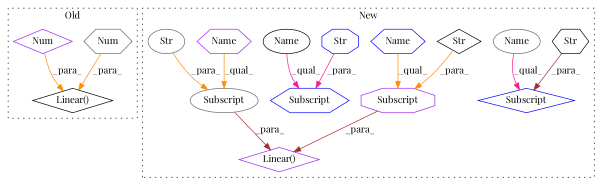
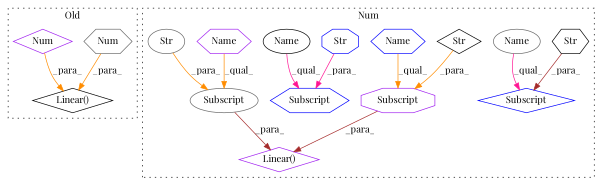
  digraph {
    fontname="Playfair Display"
    node [a=63 l="19,0" shape=diamond color=black fontname="Playfair Display"]
    edge [color=darkorange fontname="Playfair Display"]
    n1 [a=75 l="10,1" label="Linear()" s="943,960"]
    n2 [a=76 l=3 label=Num s=953 shape=hexagon color=gray40]
    n3 [a=76 l=2 label=Num s=958 color=purple]
    n4 [label=Subscript s="1065,0" color=blue]
    n5 [label=Subscript s="1011,0" shape=octagon color=purple]
    n6 [a=66 l=11 label=Str s=1018]
    n7 [a=66 l=11 label=Str s=1072 shape=hexagon]
    n8 [label=Subscript s="1140,0" shape=hexagon color=blue]
    n9 [a=66 l=11 label=Str s=1147 shape=octagon color=blue]
    n10 [label=Subscript s="990,0" shape=ellipse color=gray40]
    n11 [a=66 l=11 label=Str s=997 shape=ellipse color=gray40]
    n12 [a=75 l="10,1" label="Linear()" s="980,1030" color=purple]
    n13 [a=87 l=6 label=Name s=1065 shape=ellipse color=gray40]
    n14 [a=87 l=6 label=Name s=1011 shape=hexagon color=blue]
    n15 [a=87 l=6 label=Name s=1140 shape=ellipse]
    n16 [a=87 l=6 label=Name s=990 shape=hexagon color=purple]
    subgraph cluster_1 {
      label=Old
      style=dotted
      n1
      n2
      n3
    }
    subgraph cluster_2 {
-     label=New
+     label=Num
      style=dotted
      n4
      n5
      n6
      n7
      n8
      n9
      n10
      n11
      n12
      n13
      n14
      n15
      n16
    }
    n2 -> n1 [label=_para_]
    n3 -> n1 [label=_para_]
    n5 -> n12 [label=_para_ color=brown]
    n6 -> n5 [label=_para_]
    n7 -> n4 [label=_para_ color=brown]
    n9 -> n8 [label=_para_ color=deeppink]
    n10 -> n12 [label=_para_ color=brown]
    n11 -> n10 [label=_para_]
    n13 -> n4 [label=_qual_ color=deeppink]
    n14 -> n5 [label=_qual_]
    n15 -> n8 [label=_qual_ color=deeppink]
    n16 -> n10 [label=_qual_]
  }
